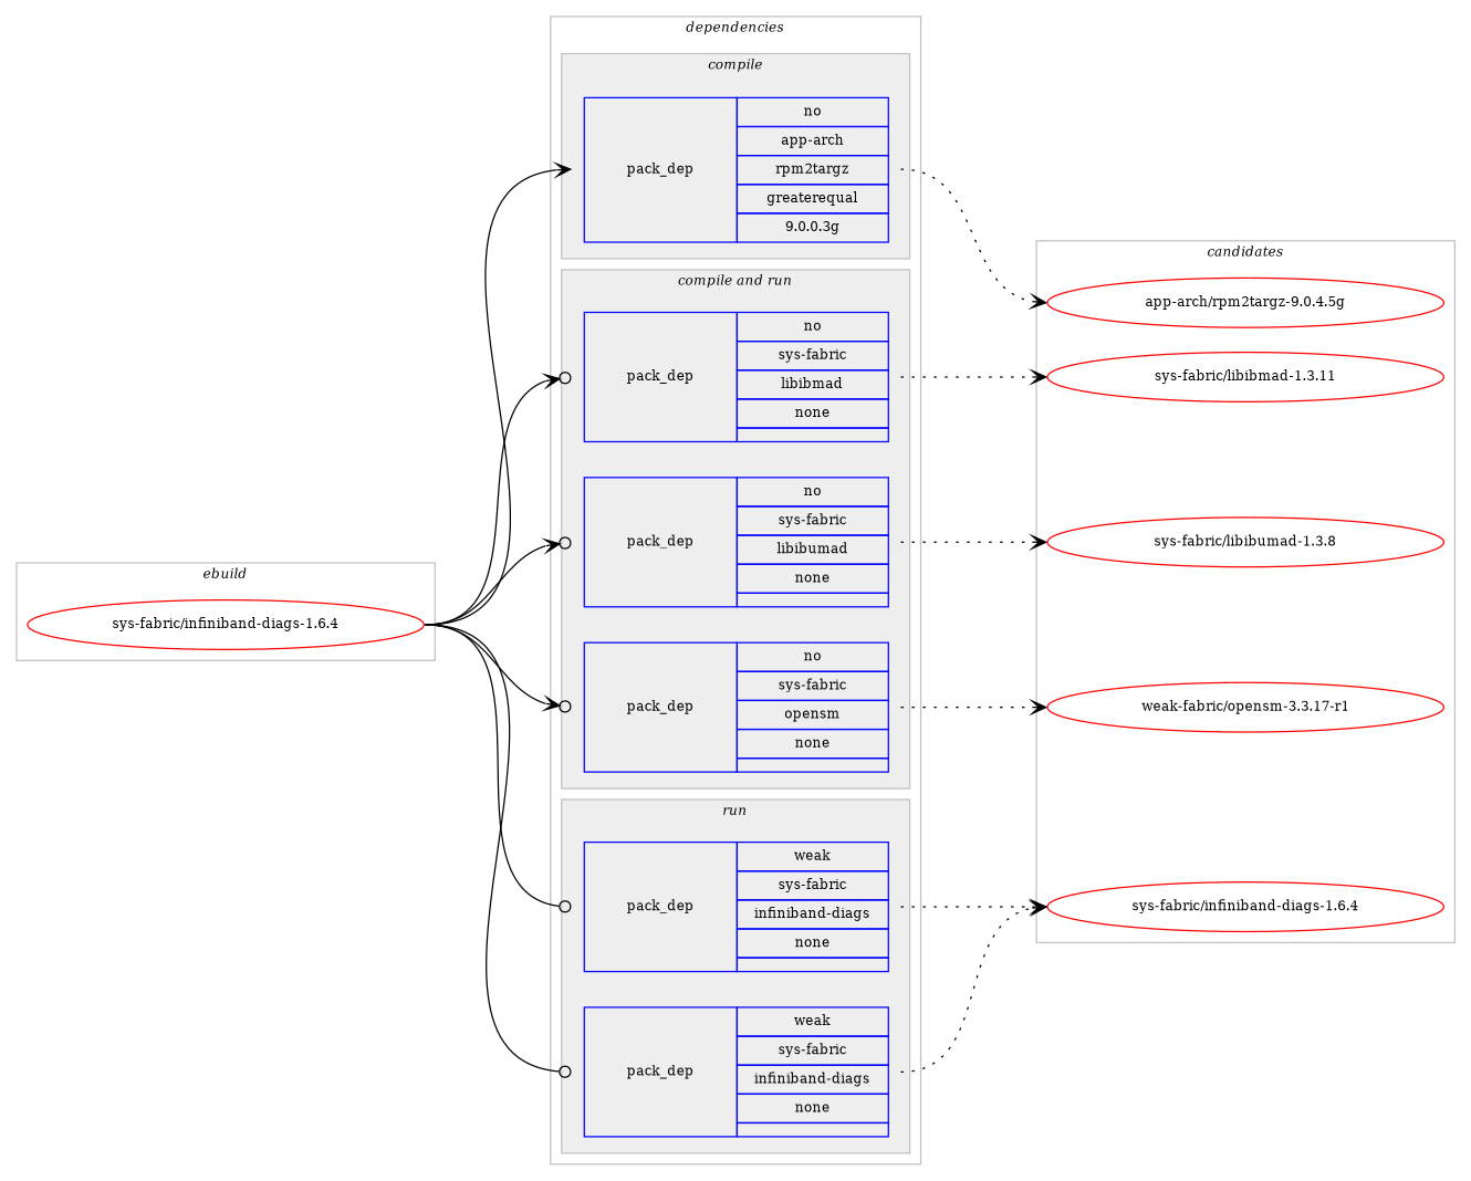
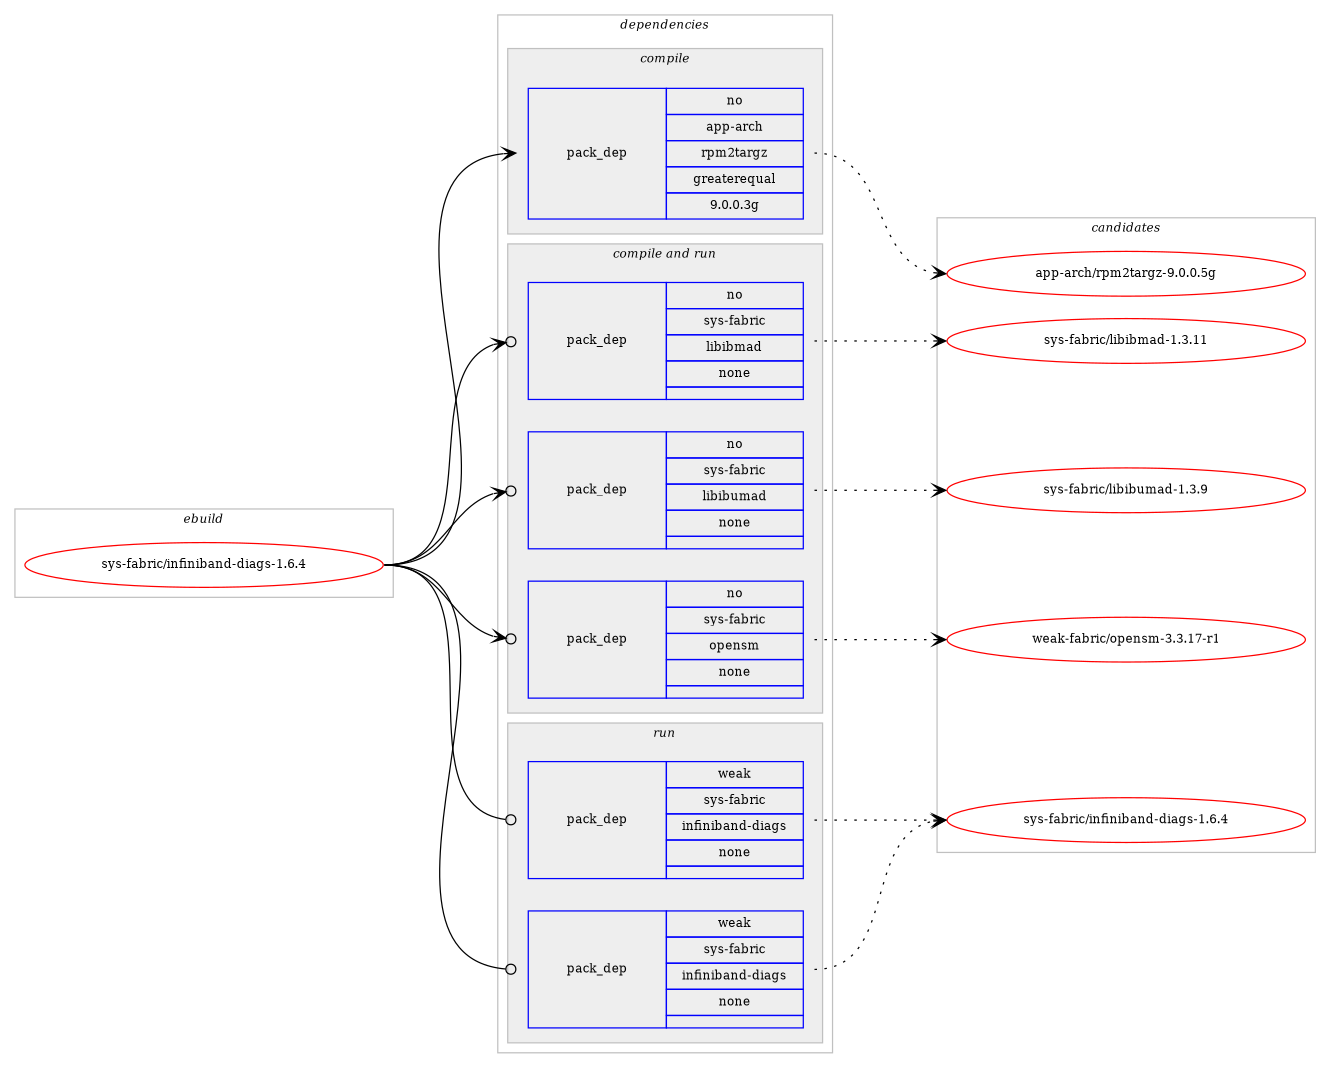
  digraph {
    compound=true
    concentrate=true
    fontname="DejaVu Serif"
    fontsize=10
    newrank=true
    rankdir=LR
    ranksep=1.5
    node [color=red fontname="DejaVu Serif" fontsize=10]
    edge [arrowhead=vee fontname="DejaVu Serif" headport=w style=solid tailport=e weight=20]
    n1 [label="sys-fabric/infiniband-diags-1.6.4" width=4]
    n2 [color=blue label=<<TABLE BORDER="0" CELLBORDER="1" CELLSPACING="0" CELLPADDING="4" WIDTH="220"><TR><TD ROWSPAN="6" CELLPADDING="30">pack_dep</TD></TR><TR><TD WIDTH="110">no</TD></TR><TR><TD>app-arch</TD></TR><TR><TD>rpm2targz</TD></TR><TR><TD>greaterequal</TD></TR><TR><TD>9.0.0.3g</TD></TR></TABLE>> shape=none]
    n3 [color=blue label=<<TABLE BORDER="0" CELLBORDER="1" CELLSPACING="0" CELLPADDING="4" WIDTH="220"><TR><TD ROWSPAN="6" CELLPADDING="30">pack_dep</TD></TR><TR><TD WIDTH="110">no</TD></TR><TR><TD>sys-fabric</TD></TR><TR><TD>libibmad</TD></TR><TR><TD>none</TD></TR><TR><TD></TD></TR></TABLE>> shape=none]
    n4 [color=blue label=<<TABLE BORDER="0" CELLBORDER="1" CELLSPACING="0" CELLPADDING="4" WIDTH="220"><TR><TD ROWSPAN="6" CELLPADDING="30">pack_dep</TD></TR><TR><TD WIDTH="110">no</TD></TR><TR><TD>sys-fabric</TD></TR><TR><TD>libibumad</TD></TR><TR><TD>none</TD></TR><TR><TD></TD></TR></TABLE>> shape=none]
    n5 [color=blue label=<<TABLE BORDER="0" CELLBORDER="1" CELLSPACING="0" CELLPADDING="4" WIDTH="220"><TR><TD ROWSPAN="6" CELLPADDING="30">pack_dep</TD></TR><TR><TD WIDTH="110">no</TD></TR><TR><TD>sys-fabric</TD></TR><TR><TD>opensm</TD></TR><TR><TD>none</TD></TR><TR><TD></TD></TR></TABLE>> shape=none]
    n6 [color=blue label=<<TABLE BORDER="0" CELLBORDER="1" CELLSPACING="0" CELLPADDING="4" WIDTH="220"><TR><TD ROWSPAN="6" CELLPADDING="30">pack_dep</TD></TR><TR><TD WIDTH="110">weak</TD></TR><TR><TD>sys-fabric</TD></TR><TR><TD>infiniband-diags</TD></TR><TR><TD>none</TD></TR><TR><TD></TD></TR></TABLE>> shape=none]
    n7 [color=blue label=<<TABLE BORDER="0" CELLBORDER="1" CELLSPACING="0" CELLPADDING="4" WIDTH="220"><TR><TD ROWSPAN="6" CELLPADDING="30">pack_dep</TD></TR><TR><TD WIDTH="110">weak</TD></TR><TR><TD>sys-fabric</TD></TR><TR><TD>infiniband-diags</TD></TR><TR><TD>none</TD></TR><TR><TD></TD></TR></TABLE>> shape=none]
-   n8 [label="app-arch/rpm2targz-9.0.4.5g" width=4]
+   n8 [label="app-arch/rpm2targz-9.0.0.5g" width=4]
    n9 [label="sys-fabric/libibmad-1.3.11" width=4]
-   n10 [label="sys-fabric/libibumad-1.3.8" width=4]
+   n10 [label="sys-fabric/libibumad-1.3.9" width=4]
    n11 [label="weak-fabric/opensm-3.3.17-r1" width=4]
    n12 [label="sys-fabric/infiniband-diags-1.6.4" width=4]
    subgraph cluster_1 {
      color=gray
      label=<<i>ebuild</i>>
      rank=same
      n1
    }
    subgraph cluster_2 {
      color=gray
      label=<<i>dependencies</i>>
      subgraph cluster_3 {
        color=gray
        fillcolor="#eeeeee"
        label=<<i>compile</i>>
        style=filled
        subgraph sub_4 {
          color=gray
          fillcolor="#eeeeee"
          label=<<i>compile</i>>
          style=filled
          n2
        }
      }
      subgraph cluster_5 {
        color=gray
        fillcolor="#eeeeee"
        label=<<i>compile and run</i>>
        style=filled
        subgraph sub_6 {
          color=gray
          fillcolor="#eeeeee"
          label=<<i>compile and run</i>>
          style=filled
          n3
        }
        subgraph sub_7 {
          color=gray
          fillcolor="#eeeeee"
          label=<<i>compile and run</i>>
          style=filled
          n4
        }
        subgraph sub_8 {
          color=gray
          fillcolor="#eeeeee"
          label=<<i>compile and run</i>>
          style=filled
          n5
        }
      }
      subgraph cluster_9 {
        color=gray
        fillcolor="#eeeeee"
        label=<<i>run</i>>
        style=filled
        subgraph sub_10 {
          color=gray
          fillcolor="#eeeeee"
          label=<<i>run</i>>
          style=filled
          n6
        }
        subgraph sub_11 {
          color=gray
          fillcolor="#eeeeee"
          label=<<i>run</i>>
          style=filled
          n7
        }
      }
    }
    subgraph cluster_12 {
      color=gray
      label=<<i>candidates</i>>
      rank=same
      subgraph sub_13 {
        color=black
        label=<<i>candidates</i>>
        nodesep=1
        rank=same
        n8
      }
      subgraph sub_14 {
        color=black
        label=<<i>candidates</i>>
        nodesep=1
        rank=same
        n9
      }
      subgraph sub_15 {
        color=black
        label=<<i>candidates</i>>
        nodesep=1
        rank=same
        n10
      }
      subgraph sub_16 {
        color=black
        label=<<i>candidates</i>>
        nodesep=1
        rank=same
        n11
      }
      subgraph sub_17 {
        color=black
        label=<<i>candidates</i>>
        nodesep=1
        rank=same
        n12
      }
      subgraph sub_18 {
        color=black
        label=<<i>candidates</i>>
        nodesep=1
        rank=same
        n12
      }
    }
    n1 -> n2
    n1 -> n3 [arrowhead=odotvee]
    n1 -> n4 [arrowhead=odotvee]
    n1 -> n5 [arrowhead=odotvee]
    n1 -> n6 [arrowhead=odot]
    n1 -> n7 [arrowhead=odot]
    n2 -> n8 [style=dotted weight=100]
    n3 -> n9 [style=dotted weight=100]
    n4 -> n10 [style=dotted weight=100]
    n5 -> n11 [style=dotted weight=100]
    n6 -> n12 [style=dotted weight=100]
    n7 -> n12 [style=dotted weight=100]
  }
